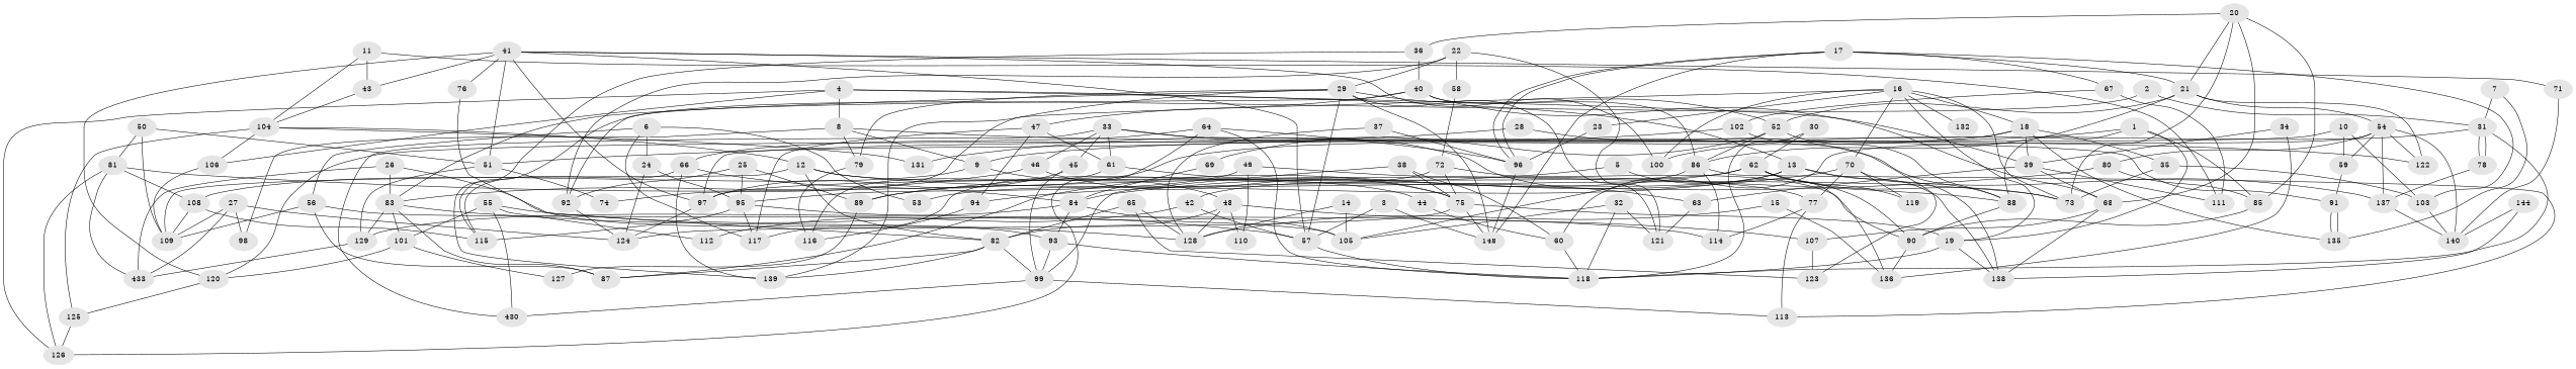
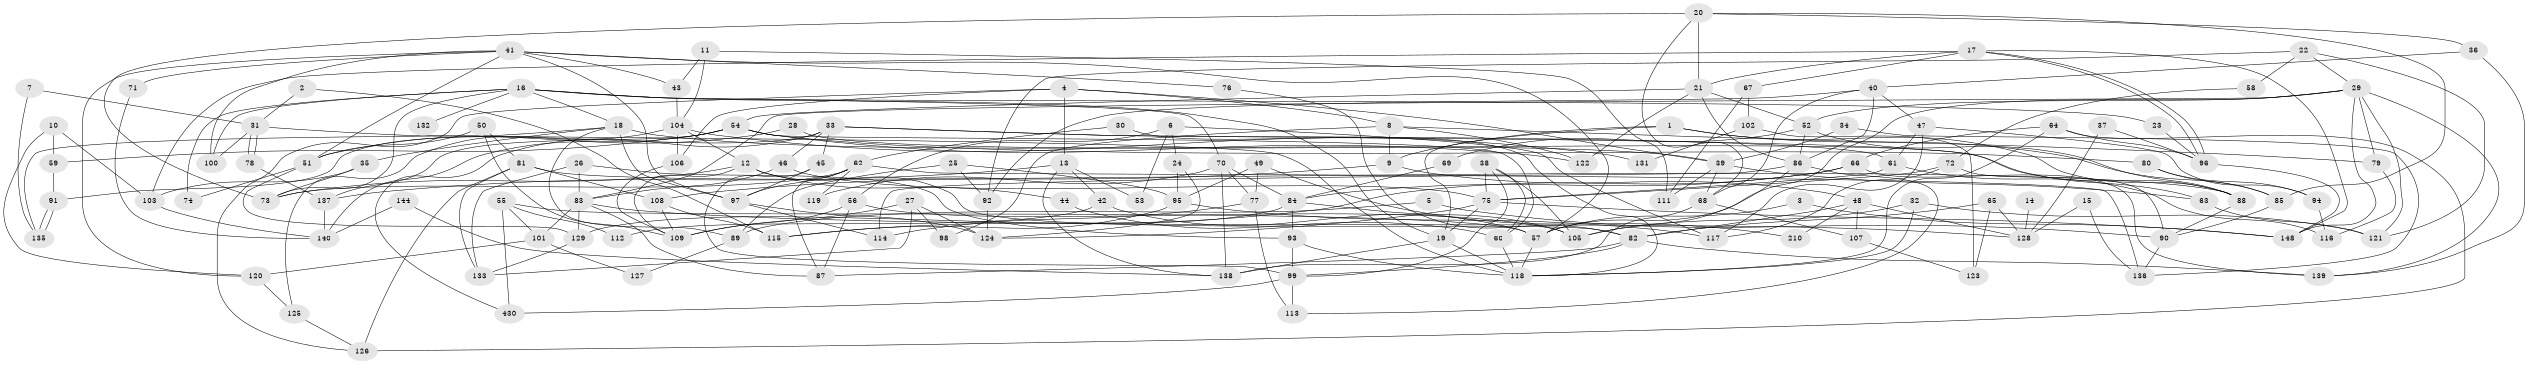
  graph {
    node [color=gray90 style=filled]
    1
    9
    19
    85
    88
    48
    108
    138
    118
    90
    2
    31
    115
    100
    78
    3
    57
    n18 [label=148]
    4
    8
    13
    39
    106
    126
    79
    98
    122
    53
    42
    137
    111
    68
    63
    109
    5
    89
    127
    136
    6
    24
    56
    117
    95
    124
    105
    87
    7
    135
    116
    82
    128
    107
-   110
+   110 [label=210]
    10
    59
    103
    120
    91
    140
    125
    11
    43
    104
    12
    44
    73
    131
    60
    139
    99
    112
    14
    15
    16
    132
    18
    23
    70
    74
    35
    97
    96
    77
    119
    84
    17
    21
    67
    52
    54
    86
    102
    20
    36
    40
    69
    80
    114
    113
    22
    29
    58
    92
    121
    83
    72
    25
    26
    93
-   133 [label=433]
+   133
    129
    101
    27
    28
    51
    30
    62
    32
    33
    45
    46
    61
    n123 [label=430]
    75
    34
    47
    37
    38
    94
    41
    71
    76
    123
    49
    50
    81
    55
    64
    66
    65
    n141 [label=144]
    1 -- 9
    1 -- 19
    1 -- 85
    1 -- 88
    9 -- 48
    9 -- 108
    19 -- 138
    19 -- 118
    85 -- 90
    88 -- 90
    48 -- 82
    48 -- 128
    48 -- 107
    48 -- 110
    108 -- 115
    108 -- 109
    90 -- 136
    2 -- 31
    2 -- 115
    31 -- 118
    31 -- 100
    31 -- 78
    31 -- 78
    78 -- 137
    3 -- 57
    3 -- n18
    57 -- 118
    4 -- 8
    4 -- 13
    4 -- 39
    4 -- 106
    4 -- 126
    8 -- 9
    8 -- 79
    8 -- 98
    8 -- 122
    13 -- 138
    13 -- 53
    13 -- 42
    13 -- 137
    39 -- 111
    39 -- 68
    39 -- 63
    106 -- 109
    79 -- 116
    42 -- 57
    42 -- 112
    137 -- 140
    68 -- 138
    68 -- 107
    63 -- 121
    5 -- 90
    5 -- 89
    89 -- 127
    6 -- 53
    6 -- 24
    6 -- 56
    6 -- 117
    24 -- 95
    24 -- 124
    56 -- 109
    56 -- 105
    56 -- 87
    95 -- 115
    95 -- 117
-   95 -- 114
+   97 -- 114
    7 -- 31
    7 -- 135
    82 -- 87
    82 -- 139
    82 -- 99
    107 -- 123
    10 -- 59
    10 -- 103
    10 -- 120
    59 -- 91
    103 -- 140
    120 -- 125
    91 -- 135
    91 -- 135
    125 -- 126
    11 -- 111
    11 -- 43
    11 -- 104
    43 -- 104
    104 -- 106
    104 -- 125
    104 -- 12
    104 -- 131
    12 -- 109
    12 -- 82
    12 -- 44
    12 -- 73
    44 -- 60
    60 -- 118
    99 -- 113
    99 -- n123
-   14 -- 105
+   38 -- 105
    14 -- 128
    15 -- 136
    15 -- 128
    16 -- 19
    16 -- 100
    16 -- 73
    16 -- 132
    16 -- 18
    16 -- 23
    16 -- 70
    16 -- 74
    18 -- 39
    18 -- 89
    18 -- 135
    18 -- 35
    18 -- 97
    23 -- 96
    70 -- 138
    70 -- 77
    70 -- 119
    70 -- 84
    35 -- 103
    35 -- 73
    97 -- 124
    96 -- n18
    77 -- 114
    77 -- 113
    84 -- 105
    84 -- 93
    84 -- 129
    17 -- n18
    17 -- 103
    17 -- 96
    17 -- 96
    17 -- 21
    17 -- 67
    21 -- 122
    21 -- 52
    21 -- 54
    21 -- 86
    67 -- 111
    67 -- 102
    52 -- 88
    52 -- 86
    52 -- 69
    54 -- 122
    54 -- 137
    54 -- 59
    54 -- 140
    54 -- 60
    54 -- 80
    86 -- 105
    86 -- 114
    86 -- 113
    102 -- 131
    102 -- 123
    20 -- 85
    20 -- 68
    20 -- 73
    20 -- 21
    20 -- 36
    36 -- 139
    36 -- 40
    40 -- 68
    40 -- 86
    40 -- 92
    40 -- 47
    69 -- 84
    80 -- 85
    80 -- 94
    22 -- 29
    22 -- 58
    22 -- 92
    22 -- 121
    29 -- 57
    29 -- n18
    29 -- 79
    29 -- 139
    29 -- 52
    29 -- 121
    29 -- 83
    58 -- 72
    92 -- 124
    83 -- 87
    83 -- 128
    83 -- 129
    83 -- 101
    72 -- 90
    72 -- 117
    72 -- 75
    25 -- 89
    25 -- 95
    25 -- 92
    26 -- 83
    26 -- 93
    26 -- 133
    93 -- 118
    93 -- 99
    129 -- 133
    101 -- 127
    101 -- 120
    27 -- 98
    27 -- 109
    27 -- 124
    27 -- 133
    28 -- 88
    28 -- 51
    51 -- 74
    51 -- 129
    30 -- 118
    30 -- 62
    62 -- 136
    62 -- 87
    62 -- 73
    62 -- 97
    62 -- 119
    32 -- 118
    32 -- 105
    32 -- 121
    33 -- 63
    33 -- 91
    33 -- 45
    33 -- 46
    33 -- 61
    33 -- n123
    45 -- 99
    45 -- 97
    46 -- 83
    46 -- 75
    61 -- 116
    61 -- 75
    75 -- 19
    75 -- n18
    75 -- 124
    34 -- 39
    34 -- 136
    47 -- 117
    47 -- 61
    47 -- 94
    37 -- 128
    37 -- 96
    38 -- 60
    38 -- 99
    38 -- 75
    94 -- 116
    41 -- 100
    41 -- 57
    41 -- 120
    41 -- 43
    41 -- 97
    41 -- 51
    41 -- 71
    41 -- 76
    71 -- 140
    76 -- 82
    49 -- 95
    49 -- 110
    49 -- 77
    50 -- 109
    50 -- 51
    50 -- 81
    81 -- 88
    81 -- 108
    81 -- 126
    81 -- 133
    55 -- 57
    55 -- 112
    55 -- 101
    55 -- n123
    64 -- 118
    64 -- 126
    64 -- 96
    64 -- 66
    66 -- 115
    66 -- 139
    66 -- 84
    65 -- 82
    65 -- 128
    65 -- 123
    n141 -- 138
    n141 -- 140
  }
